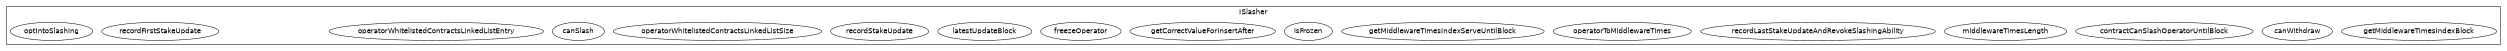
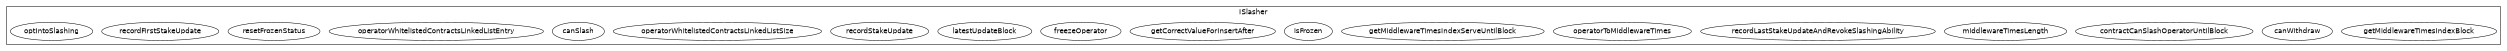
  strict digraph {
    fontname="DejaVu Sans"
    node [fontname="DejaVu Sans"]
    n1 [label=getMiddlewareTimesIndexBlock]
    n2 [label=canWithdraw]
    n3 [label=contractCanSlashOperatorUntilBlock]
    n4 [label=middlewareTimesLength]
    n5 [label=recordLastStakeUpdateAndRevokeSlashingAbility]
    n6 [label=operatorToMiddlewareTimes]
    n7 [label=getMiddlewareTimesIndexServeUntilBlock]
    n8 [label=isFrozen]
    n9 [label=getCorrectValueForInsertAfter]
    n10 [label=freezeOperator]
    n11 [label=latestUpdateBlock]
    n12 [label=recordStakeUpdate]
    n13 [label=operatorWhitelistedContractsLinkedListSize]
    n14 [label=canSlash]
    n15 [label=operatorWhitelistedContractsLinkedListEntry]
+   n16 [label=resetFrozenStatus]
    n17 [label=recordFirstStakeUpdate]
    n18 [label=optIntoSlashing]
    subgraph cluster_1 {
      label=ISlasher
      n1
      n2
      n3
      n4
      n5
      n6
      n7
      n8
      n9
      n10
      n11
      n12
      n13
      n14
      n15
+     n16
      n17
      n18
    }
    subgraph cluster_2 {
      label="[Solidity]"
    }
  }
